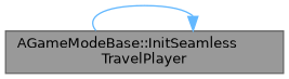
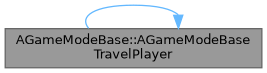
  digraph {
    rankdir=LR
-   n1 [color=gray40 fillcolor=grey60 fontcolor=black fontname=Helvetica fontsize=10 height=0.2 label="AGameModeBase::InitSeamless\lTravelPlayer" shape=box style=filled width=0.4]
+   n1 [color=gray40 fillcolor=grey60 fontcolor=black fontname=Helvetica fontsize=10 height=0.2 label="AGameModeBase::AGameModeBase\lTravelPlayer" shape=box style=filled width=0.4]
    n1 -> n1 [color=steelblue1 fontname=Helvetica fontsize=10 labelfontname=Helvetica labelfontsize=10 style=solid]
  }
